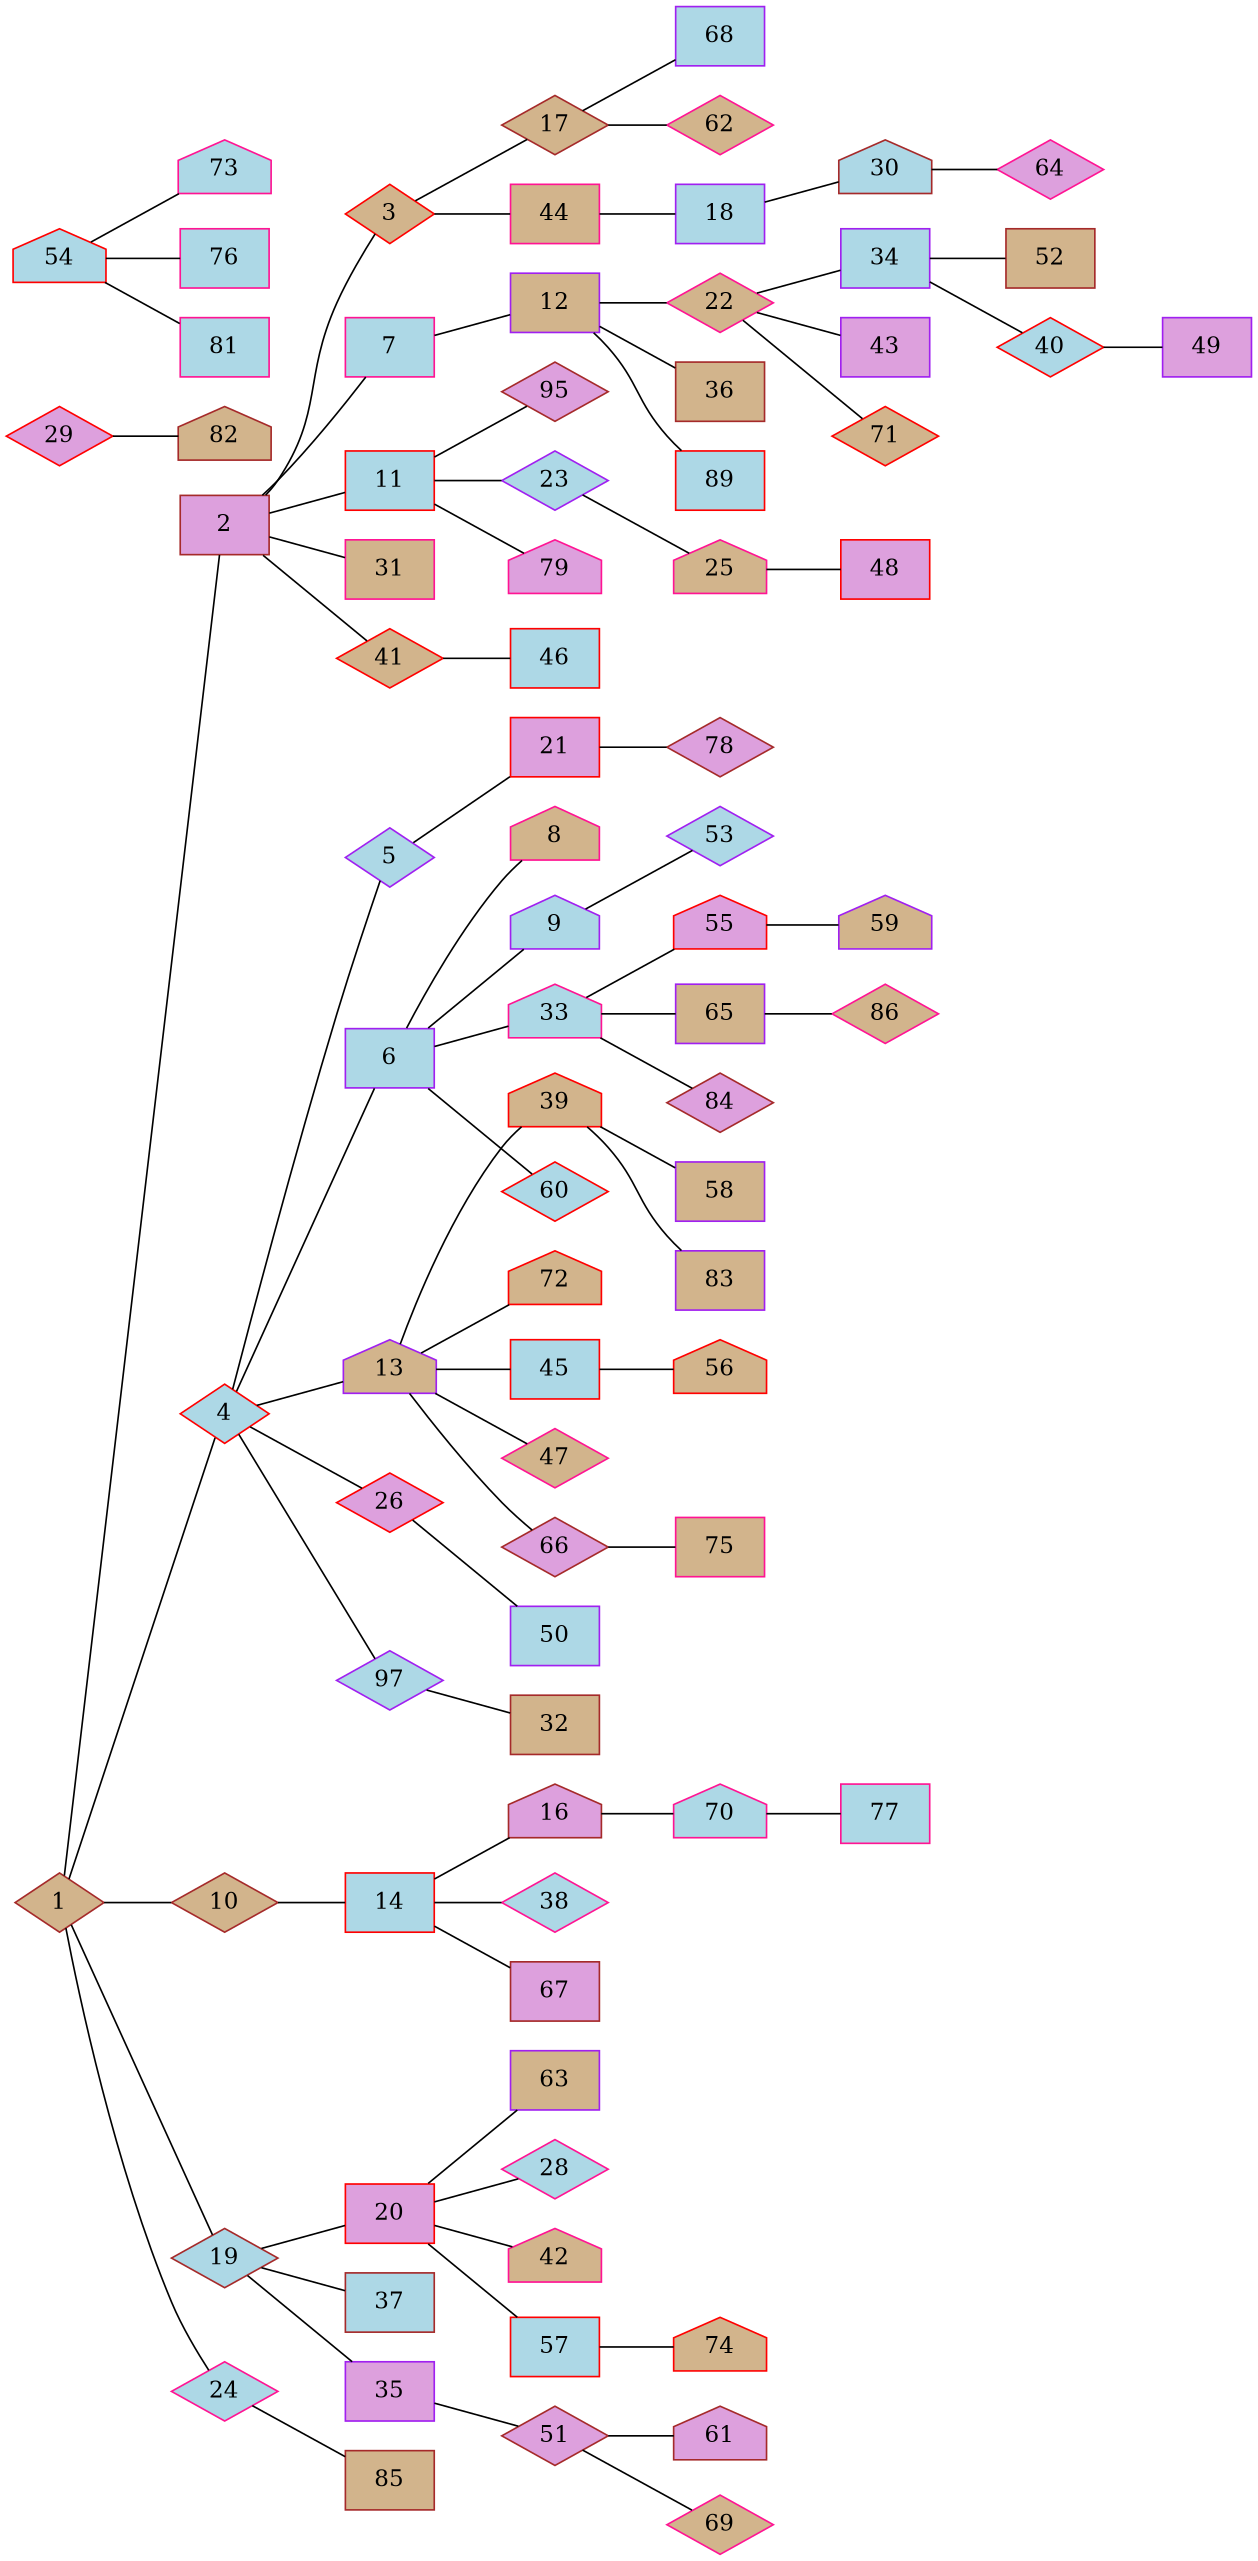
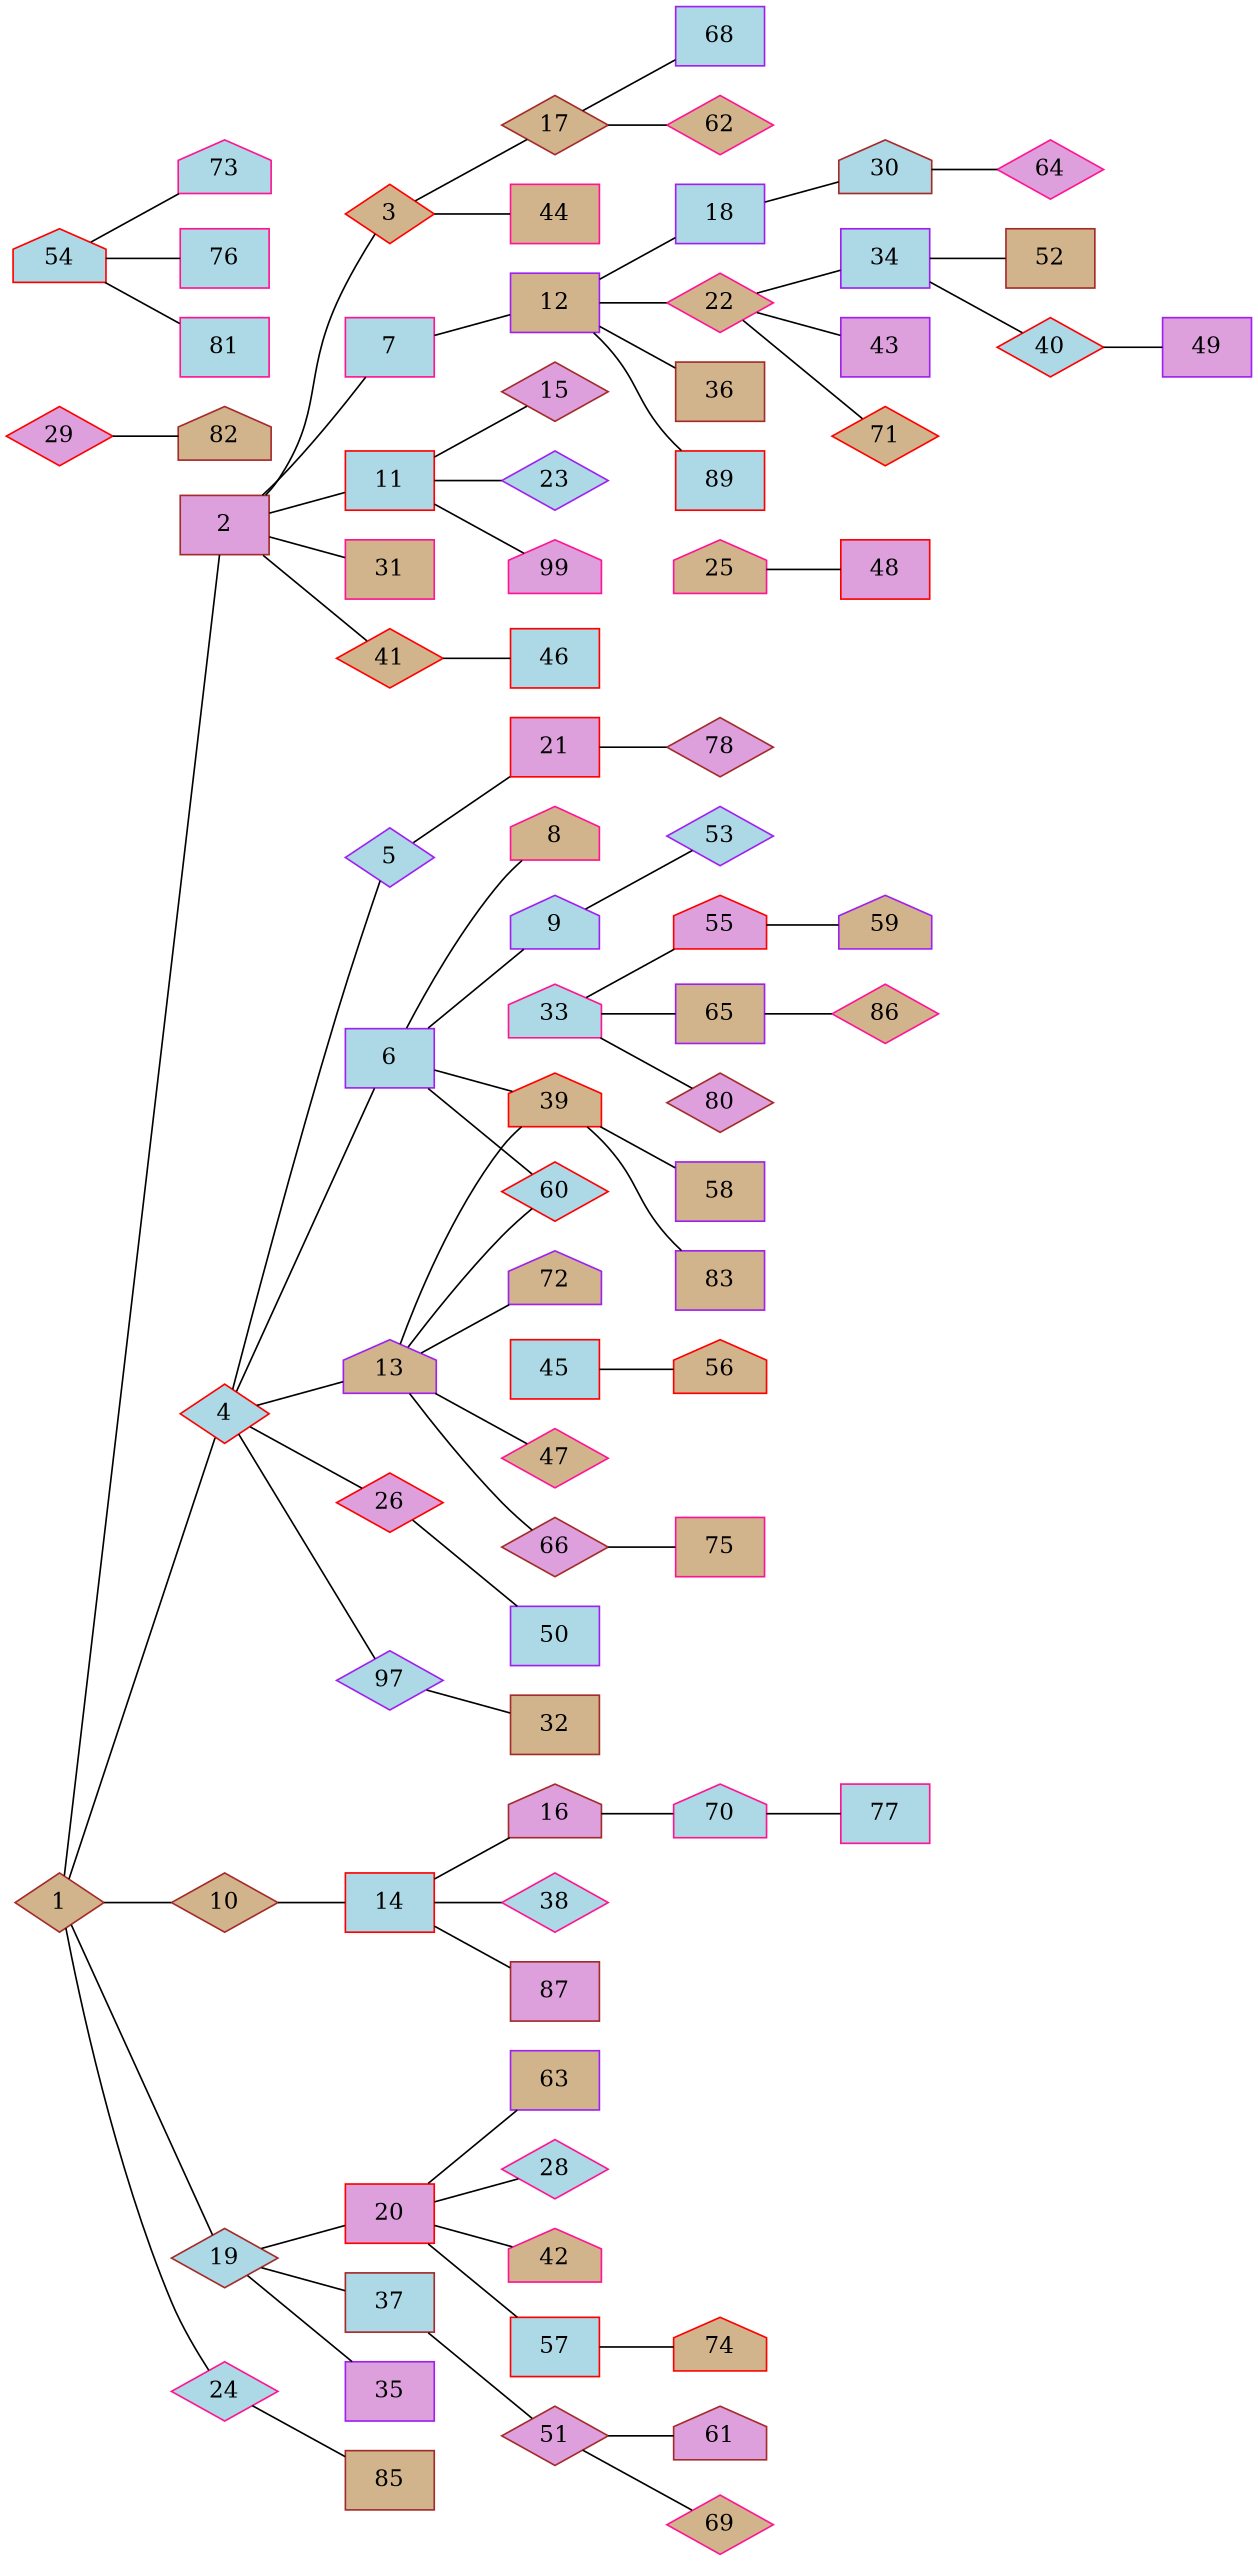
  graph {
    rankdir=LR
    node [color=deeppink fillcolor=tan shape=box style=filled]
    1 [color=brown shape=diamond]
    2 [color=brown fillcolor=plum]
    4 [color=red fillcolor=lightblue shape=diamond]
    10 [color=brown shape=diamond]
    19 [color=brown fillcolor=lightblue shape=diamond]
    24 [fillcolor=lightblue shape=diamond]
    3 [color=red shape=diamond]
    7 [fillcolor=lightblue]
    11 [color=red fillcolor=lightblue]
    31
    41 [color=red shape=diamond]
    5 [color=purple fillcolor=lightblue shape=diamond]
    6 [color=purple fillcolor=lightblue]
    13 [color=purple shape=house]
    26 [color=red fillcolor=plum shape=diamond]
    n16 [color=purple fillcolor=lightblue label=97 shape=diamond]
    14 [color=red fillcolor=lightblue]
    20 [color=red fillcolor=plum]
    35 [color=purple fillcolor=plum]
    37 [color=brown fillcolor=lightblue]
    85 [color=brown]
    17 [color=brown shape=diamond]
    44
    12 [color=purple]
-   15 [color=brown fillcolor=plum shape=diamond label=95]
+   15 [color=brown fillcolor=plum shape=diamond]
    23 [color=purple fillcolor=lightblue shape=diamond]
-   79 [fillcolor=plum shape=house]
+   79 [fillcolor=plum shape=house label=99]
    46 [color=red fillcolor=lightblue]
    62 [shape=diamond]
    68 [color=purple fillcolor=lightblue]
    21 [color=red fillcolor=plum]
    8 [shape=house]
    9 [color=purple fillcolor=lightblue shape=house]
    33 [fillcolor=lightblue shape=house]
    60 [color=red fillcolor=lightblue shape=diamond]
    39 [color=red shape=house]
    45 [color=red fillcolor=lightblue]
    47 [shape=diamond]
    66 [color=brown fillcolor=plum shape=diamond]
-   72 [color=red shape=house]
+   72 [color=purple shape=house]
    50 [color=purple fillcolor=lightblue]
    32 [color=brown]
    78 [color=brown fillcolor=plum shape=diamond]
    53 [color=purple fillcolor=lightblue shape=diamond]
    29 [color=red fillcolor=plum shape=diamond]
    82 [color=brown shape=house]
    55 [color=red fillcolor=plum shape=house]
    65 [color=purple]
-   84 [color=brown fillcolor=plum shape=diamond]
+   84 [color=brown fillcolor=plum shape=diamond label=80]
    18 [color=purple fillcolor=lightblue]
    22 [shape=diamond]
    36 [color=brown]
    n53 [color=red fillcolor=lightblue label=89]
    16 [color=brown fillcolor=plum shape=house]
    38 [fillcolor=lightblue shape=diamond]
-   67 [color=brown fillcolor=plum]
+   67 [color=brown fillcolor=plum label=87]
    25 [shape=house]
    30 [color=brown fillcolor=lightblue shape=house]
    34 [color=purple fillcolor=lightblue]
    43 [color=purple fillcolor=plum]
    71 [color=red shape=diamond]
    58 [color=purple]
    83 [color=purple]
    56 [color=red shape=house]
    75
    70 [fillcolor=lightblue shape=house]
    54 [color=red fillcolor=lightblue shape=house]
    73 [fillcolor=lightblue shape=house]
    76 [fillcolor=lightblue]
    81 [fillcolor=lightblue]
    77 [fillcolor=lightblue]
    64 [fillcolor=plum shape=diamond]
    28 [fillcolor=lightblue shape=diamond]
    42 [shape=house]
    57 [color=red fillcolor=lightblue]
    63 [color=purple]
    51 [color=brown fillcolor=plum shape=diamond]
    74 [color=red shape=house]
    40 [color=red fillcolor=lightblue shape=diamond]
    52 [color=brown]
    48 [color=red fillcolor=plum]
    59 [color=purple shape=house]
    86 [shape=diamond]
    49 [color=purple fillcolor=plum]
    61 [color=brown fillcolor=plum shape=house]
    69 [shape=diamond]
    1 -- 2
    1 -- 4
    1 -- 10
    1 -- 19
    1 -- 24
    2 -- 3
    2 -- 7
    2 -- 11
    2 -- 31
    2 -- 41
    4 -- 5
    4 -- 6
    4 -- 13
    4 -- 26
    4 -- n16
    10 -- 14
    19 -- 20
    19 -- 35
    19 -- 37
    24 -- 85
    3 -- 17
    3 -- 44
    7 -- 12
    11 -- 15
    11 -- 23
    11 -- 79
    41 -- 46
    5 -- 21
    6 -- 8
    6 -- 9
-   6 -- 33
+   6 -- 39
    6 -- 60
    13 -- 39
-   13 -- 45
+   13 -- 60
    13 -- 47
    13 -- 66
    13 -- 72
    26 -- 50
    n16 -- 32
    14 -- 16
    14 -- 38
    14 -- 67
    20 -- 28
    20 -- 42
    20 -- 57
    20 -- 63
-   35 -- 51
+   37 -- 51
    17 -- 62
    17 -- 68
-   44 -- 18
+   12 -- 18
    12 -- 22
    12 -- 36
    12 -- n53
-   23 -- 25
    21 -- 78
    9 -- 53
    33 -- 55
    33 -- 65
    33 -- 84
    39 -- 58
    39 -- 83
    45 -- 56
    66 -- 75
    29 -- 82
    55 -- 59
    65 -- 86
    18 -- 30
    22 -- 34
    22 -- 43
    22 -- 71
    16 -- 70
    25 -- 48
    30 -- 64
    34 -- 40
    34 -- 52
    70 -- 77
    54 -- 73
    54 -- 76
    54 -- 81
    57 -- 74
    51 -- 61
    51 -- 69
    40 -- 49
  }
